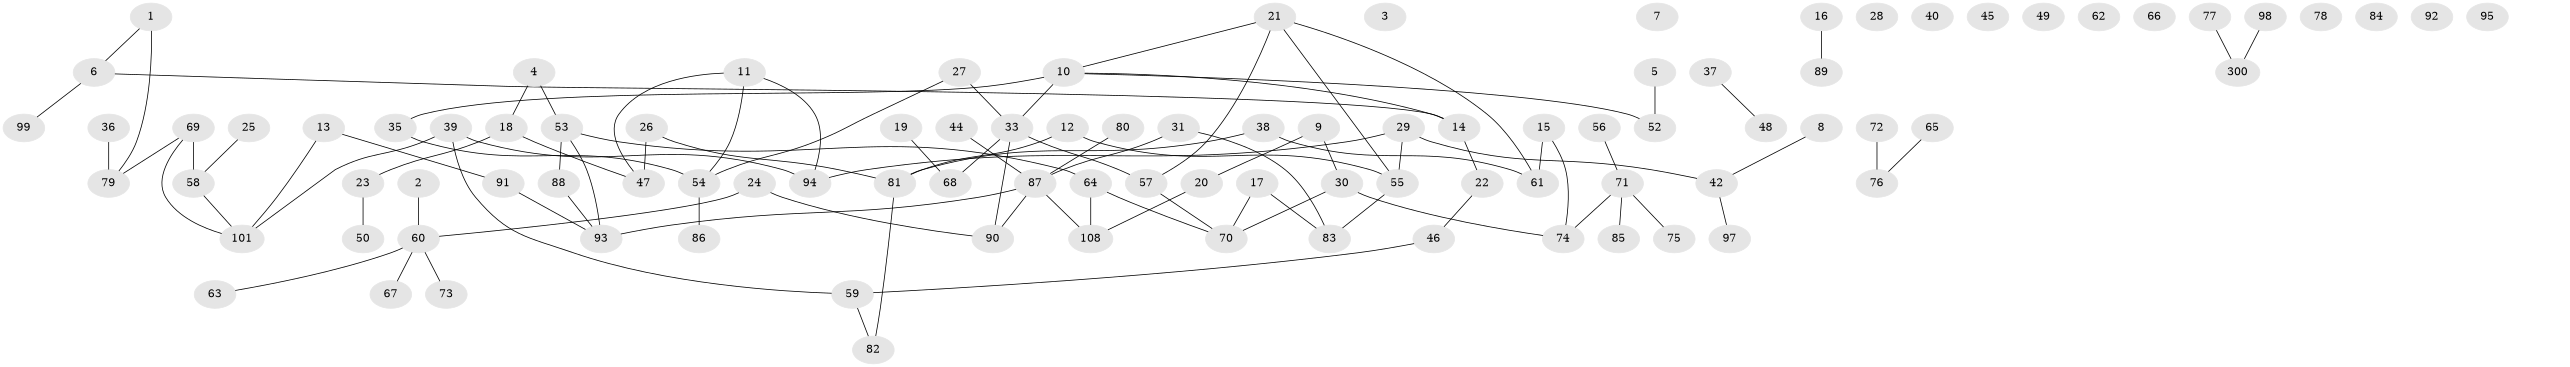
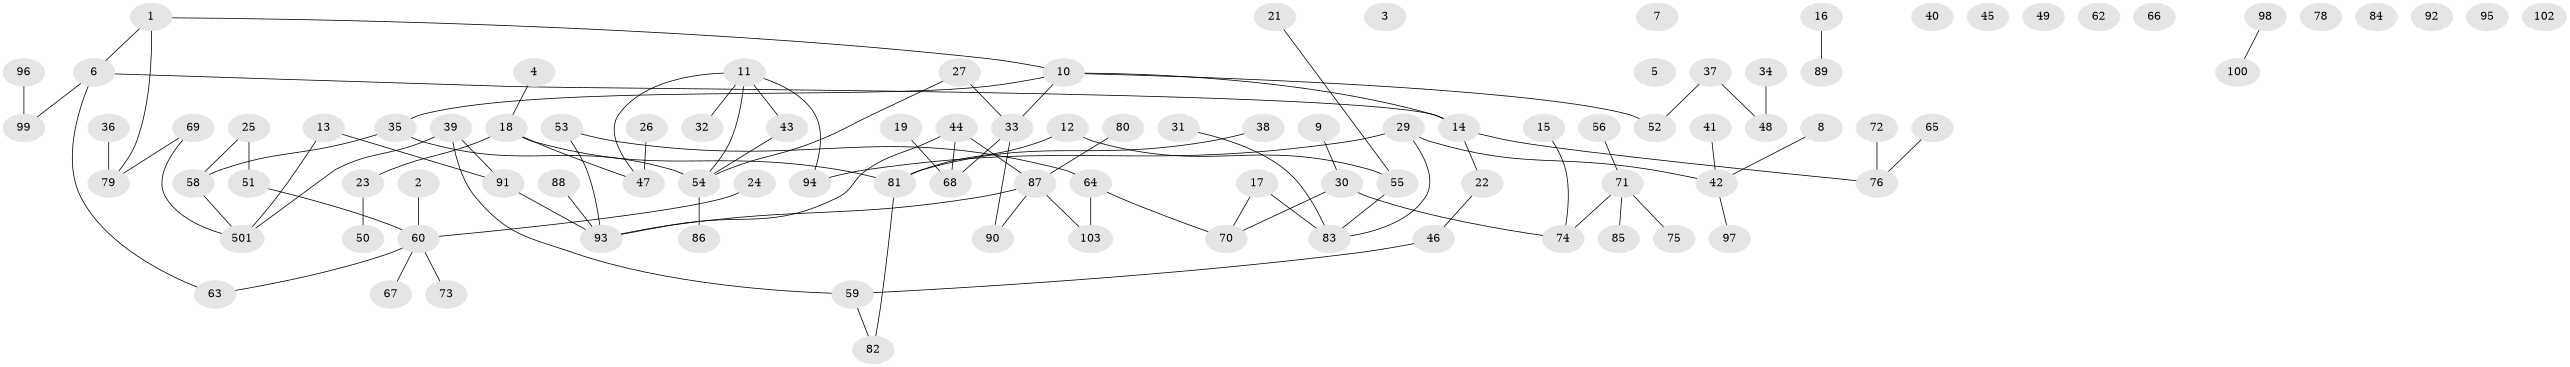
  graph {
    fontname="DejaVu Serif"
    node [color=gray90 fontname="DejaVu Serif" style=filled]
    edge [fontname="DejaVu Serif"]
    1
    6
    10
    79
    14
    63
    99
    33
    35
    52
    2
    60
    67
    73
    3
    4
    18
    53
    47
    81
    23
    93
    64
    88
    5
    22
    76
    7
    8
    42
    97
    9
-   20
    30
-   103 [label=108]
+   103
    74
    70
    68
-   57
    90
    54
    58
    11
+   32
+   43
    94
    86
    12
    55
    83
    82
    13
    91
-   101
+   101 [label=501]
    46
    15
-   61
    16
    89
    17
    50
    19
    21
    59
    24
    25
+   51
    26
    27
-   28
    29
    31
    87
+   34
    48
    36
    37
    38
    39
    40
+   41
    44
    45
    49
    56
    71
    75
    85
    62
    65
    66
    69
    72
-   77
-   100 [label=300]
+   100
    78
    80
    84
    92
    95
+   96
    98
+   102
    1 -- 6
-   21 -- 10
+   1 -- 10
    1 -- 79
    6 -- 14
+   6 -- 63
    6 -- 99
    10 -- 14
    10 -- 33
    10 -- 35
    10 -- 52
    14 -- 22
+   14 -- 76
    33 -- 68
-   33 -- 57
    33 -- 90
    35 -- 54
-   69 -- 58
+   35 -- 58
    2 -- 60
    60 -- 63
    60 -- 67
    60 -- 73
    4 -- 18
-   4 -- 53
    18 -- 47
-   26 -- 81
+   18 -- 81
    18 -- 23
    53 -- 93
    53 -- 64
-   53 -- 88
    81 -- 82
    23 -- 50
    64 -- 103
    64 -- 70
    88 -- 93
    22 -- 46
    8 -- 42
    42 -- 97
-   9 -- 20
    9 -- 30
-   20 -- 103
    30 -- 74
    30 -- 70
-   57 -- 70
    54 -- 86
    58 -- 101
    11 -- 47
    11 -- 54
+   11 -- 32
+   11 -- 43
    11 -- 94
+   43 -- 54
    12 -- 81
    12 -- 55
    55 -- 83
    13 -- 91
    13 -- 101
    91 -- 93
    46 -- 59
    15 -- 74
-   15 -- 61
    16 -- 89
    17 -- 70
    17 -- 83
    19 -- 68
-   21 -- 57
    21 -- 55
-   21 -- 61
    59 -- 82
    24 -- 60
-   24 -- 90
    25 -- 58
+   25 -- 51
+   51 -- 60
    26 -- 47
    27 -- 33
    27 -- 54
    29 -- 42
    29 -- 94
-   29 -- 55
+   29 -- 83
    31 -- 83
-   31 -- 87
    87 -- 93
    87 -- 103
    87 -- 90
+   34 -- 48
    36 -- 79
-   5 -- 52
+   37 -- 52
    37 -- 48
    38 -- 81
-   38 -- 61
-   39 -- 94
+   39 -- 91
    39 -- 101
    39 -- 59
+   41 -- 42
+   44 -- 93
+   44 -- 68
    44 -- 87
    56 -- 71
    71 -- 74
    71 -- 75
    71 -- 85
    65 -- 76
    69 -- 79
    69 -- 101
    72 -- 76
-   77 -- 100
    80 -- 87
+   96 -- 99
    98 -- 100
  }
